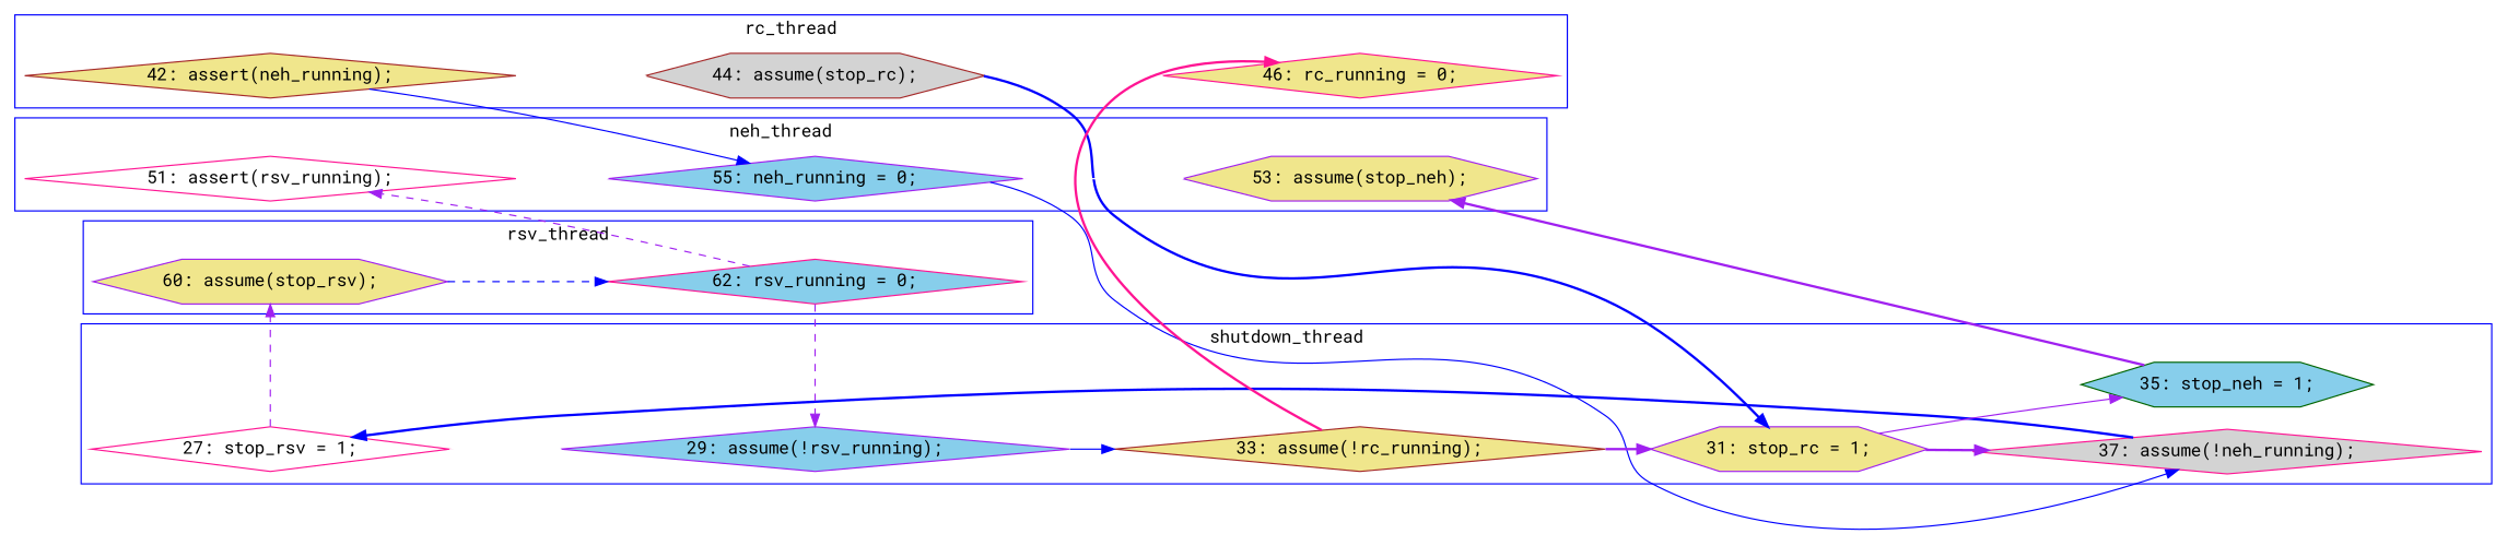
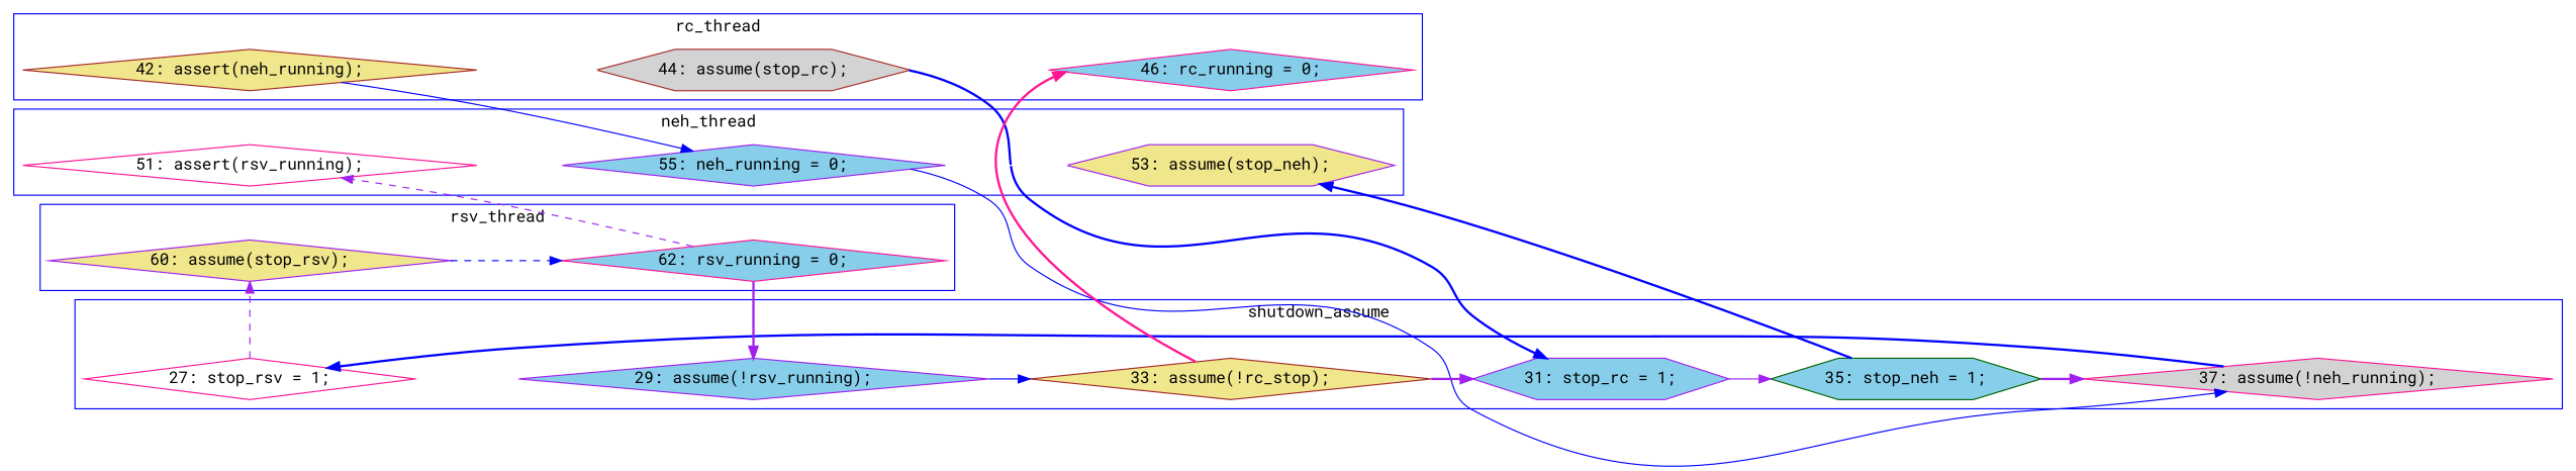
  digraph {
    fontname="Roboto Mono"
    rankdir=LR
    node [color=deeppink fillcolor=khaki fontname="Roboto Mono" shape=diamond style=filled]
    edge [color=blue fontname="Roboto Mono" style=solid]
    n1 [color=brown label="42: assert(neh_running);"]
    n2 [color=brown fillcolor=lightgrey label="44: assume(stop_rc);" shape=hexagon]
-   n3 [label="46: rc_running = 0;"]
+   n3 [fillcolor=skyblue label="46: rc_running = 0;"]
    n4 [color=purple fillcolor=skyblue label="55: neh_running = 0;"]
    n5 [color=purple label="53: assume(stop_neh);" shape=hexagon]
    n6 [fillcolor=white label="51: assert(rsv_running);"]
    n7 [fillcolor=white label="27: stop_rsv = 1;"]
    n8 [fillcolor=lightgrey label="37: assume(!neh_running);"]
    n9 [color=purple fillcolor=skyblue label="29: assume(!rsv_running);"]
-   n10 [color=brown label="33: assume(!rc_running);"]
-   n11 [color=purple label="31: stop_rc = 1;" shape=hexagon]
+   n10 [color=brown label="33: assume(!rc_stop);"]
+   n11 [color=purple fillcolor=skyblue label="31: stop_rc = 1;" shape=hexagon]
    n12 [color=darkgreen fillcolor=skyblue label="35: stop_neh = 1;" shape=hexagon]
-   n13 [color=purple label="60: assume(stop_rsv);" shape=hexagon]
+   n13 [color=purple label="60: assume(stop_rsv);"]
    n14 [fillcolor=skyblue label="62: rsv_running = 0;"]
    subgraph cluster_1 {
      color=blue
      label=rc_thread
      n1
      n2
      n3
    }
    subgraph cluster_2 {
      color=blue
      label=neh_thread
      n4
      n5
      n6
    }
    subgraph cluster_3 {
      color=blue
-     label=shutdown_thread
+     label=shutdown_assume
      n7
      n8
      n9
      n10
      n11
      n12
    }
    subgraph cluster_4 {
      color=blue
      label=rsv_thread
      n13
      n14
    }
    n1 -> n2 [color=white]
    n1 -> n4 [constraint=false]
    n2 -> n3 [color=white]
    n2 -> n11 [constraint=false style=bold]
    n4 -> n5 [color=white]
    n4 -> n8 [constraint=false]
    n6 -> n4 [color=white]
    n7 -> n9 [color=white]
    n7 -> n13 [color=purple constraint=false style=dashed]
    n8 -> n7 [constraint=false style=bold]
    n9 -> n10
    n10 -> n3 [color=deeppink constraint=false style=bold]
    n10 -> n11 [color=purple style=bold]
    n11 -> n12 [color=purple]
-   n12 -> n5 [color=purple constraint=false style=bold]
-   n11 -> n8 [color=purple style=bold]
+   n12 -> n5 [constraint=false style=bold]
+   n12 -> n8 [color=purple style=bold]
    n13 -> n14 [style=dashed]
    n14 -> n6 [color=purple constraint=false style=dashed]
-   n14 -> n9 [color=purple constraint=false style=dashed]
+   n14 -> n9 [color=purple constraint=false style=bold]
  }
